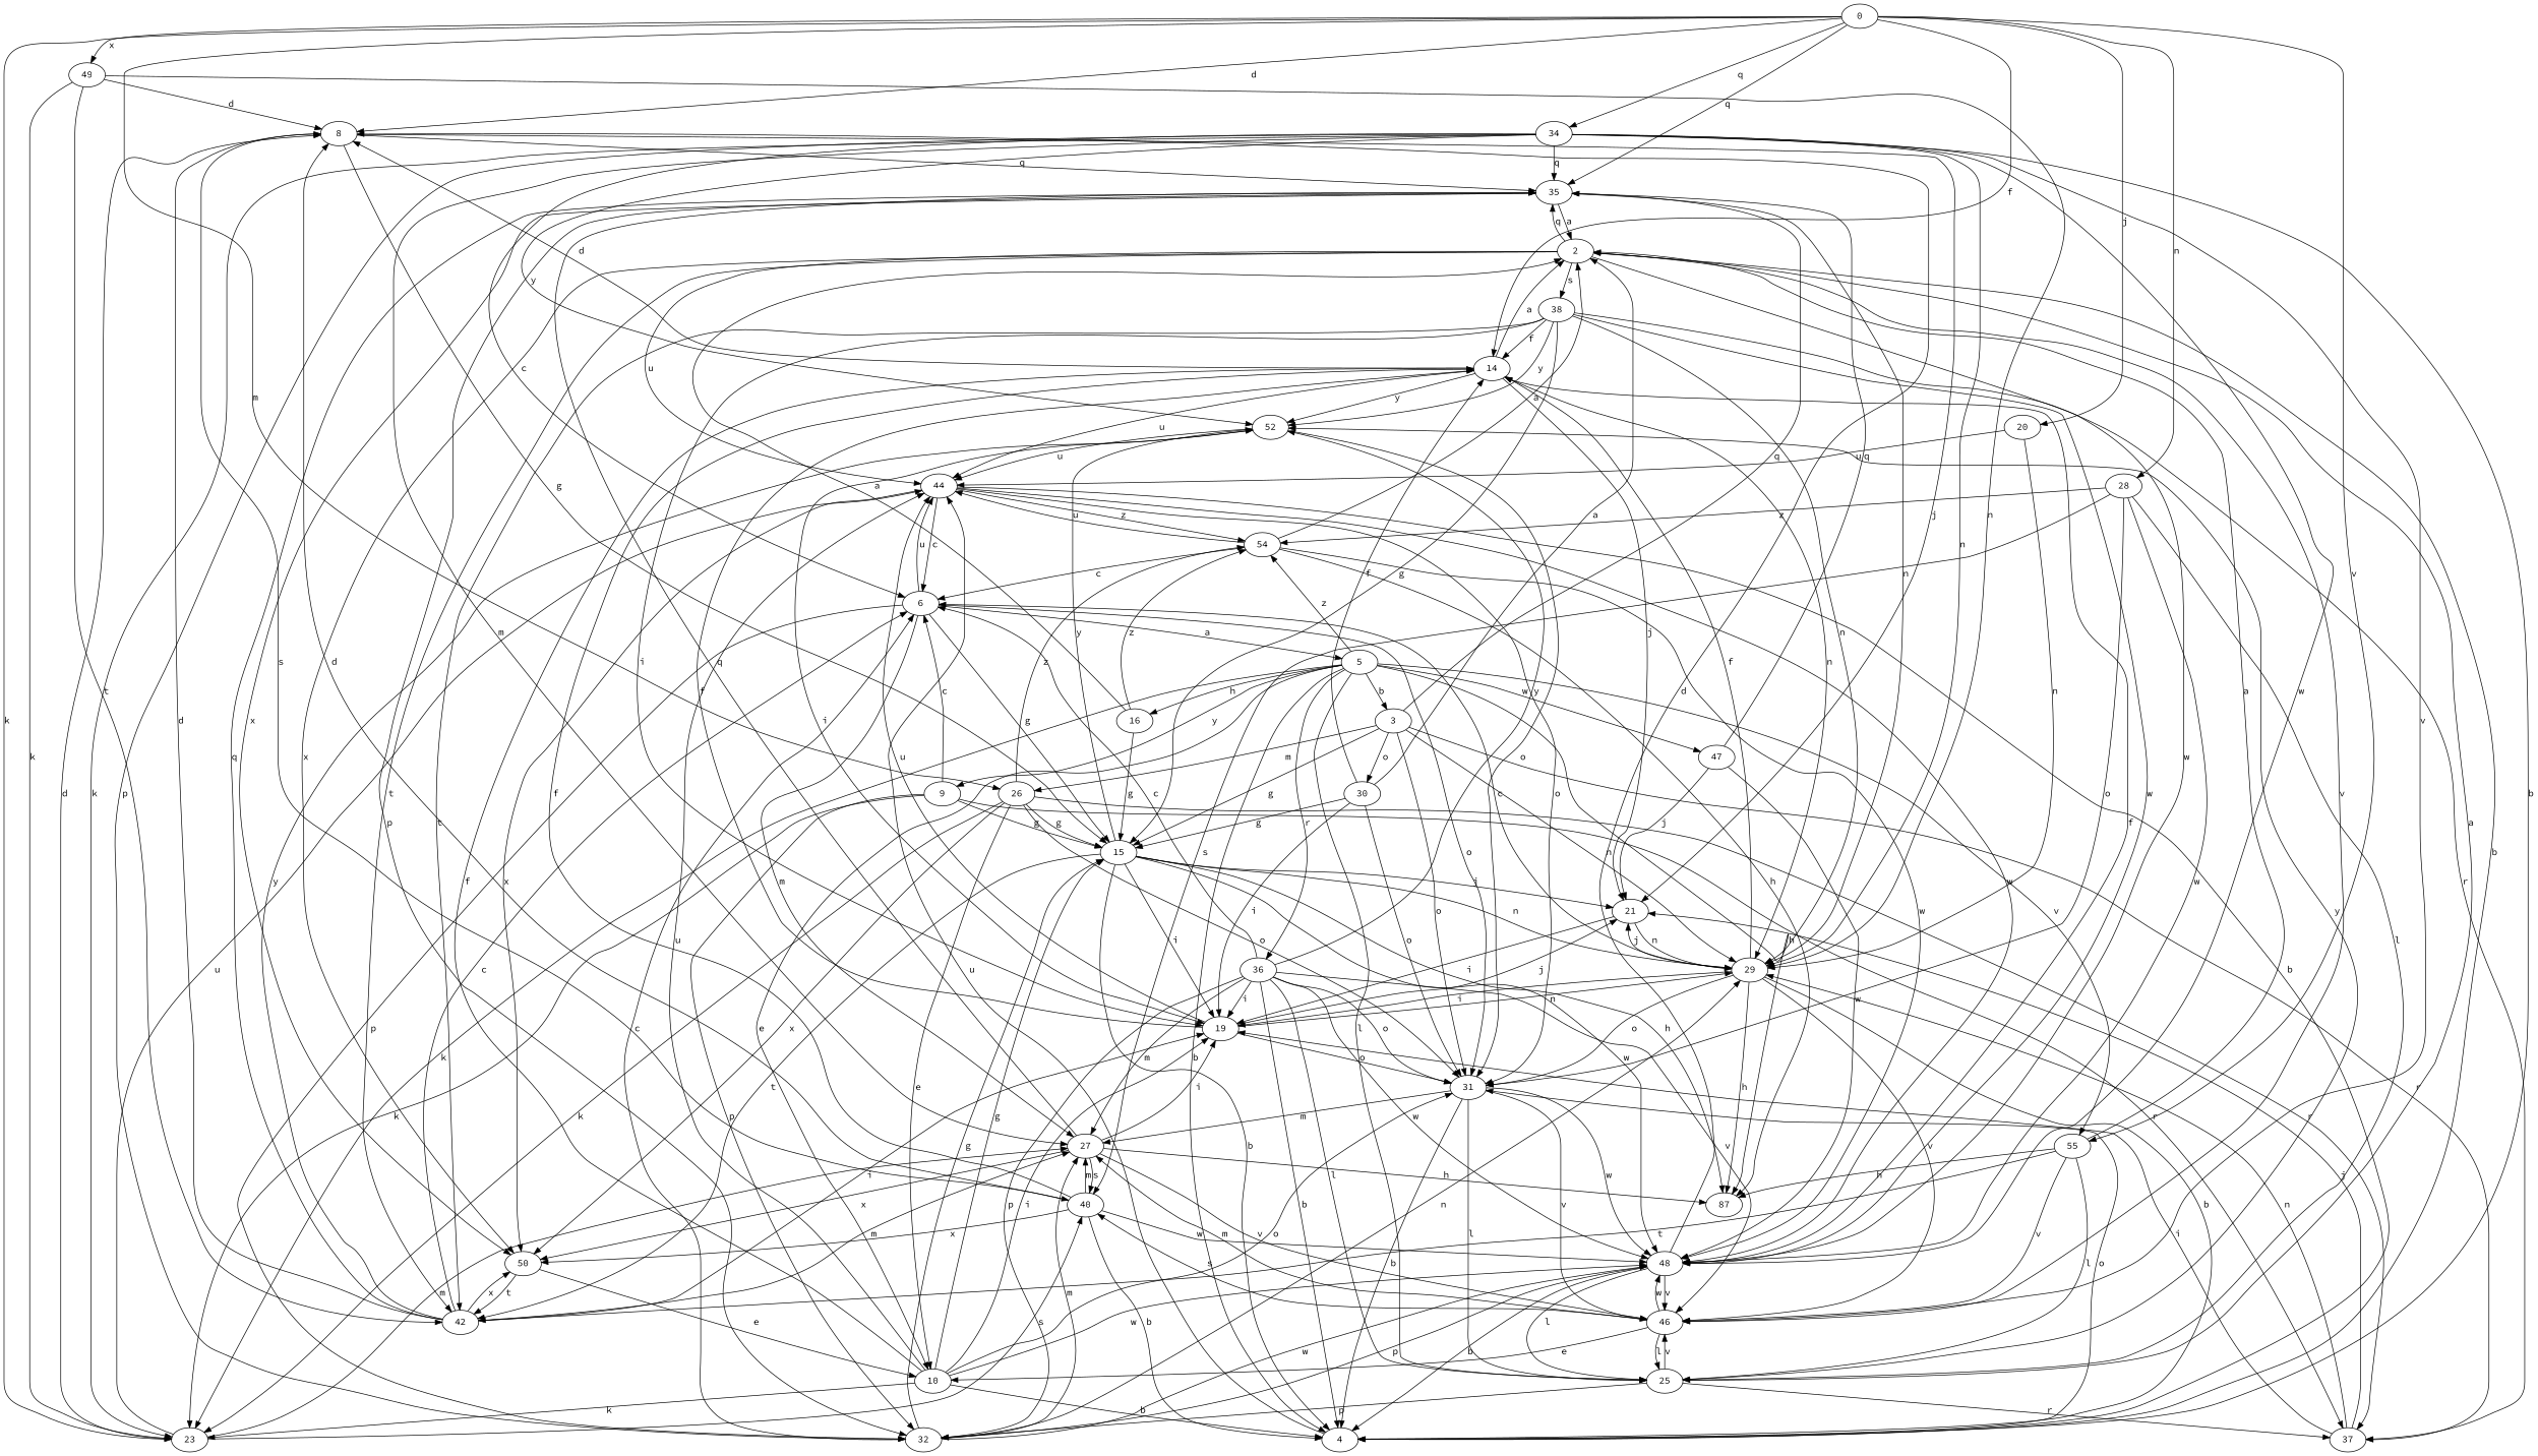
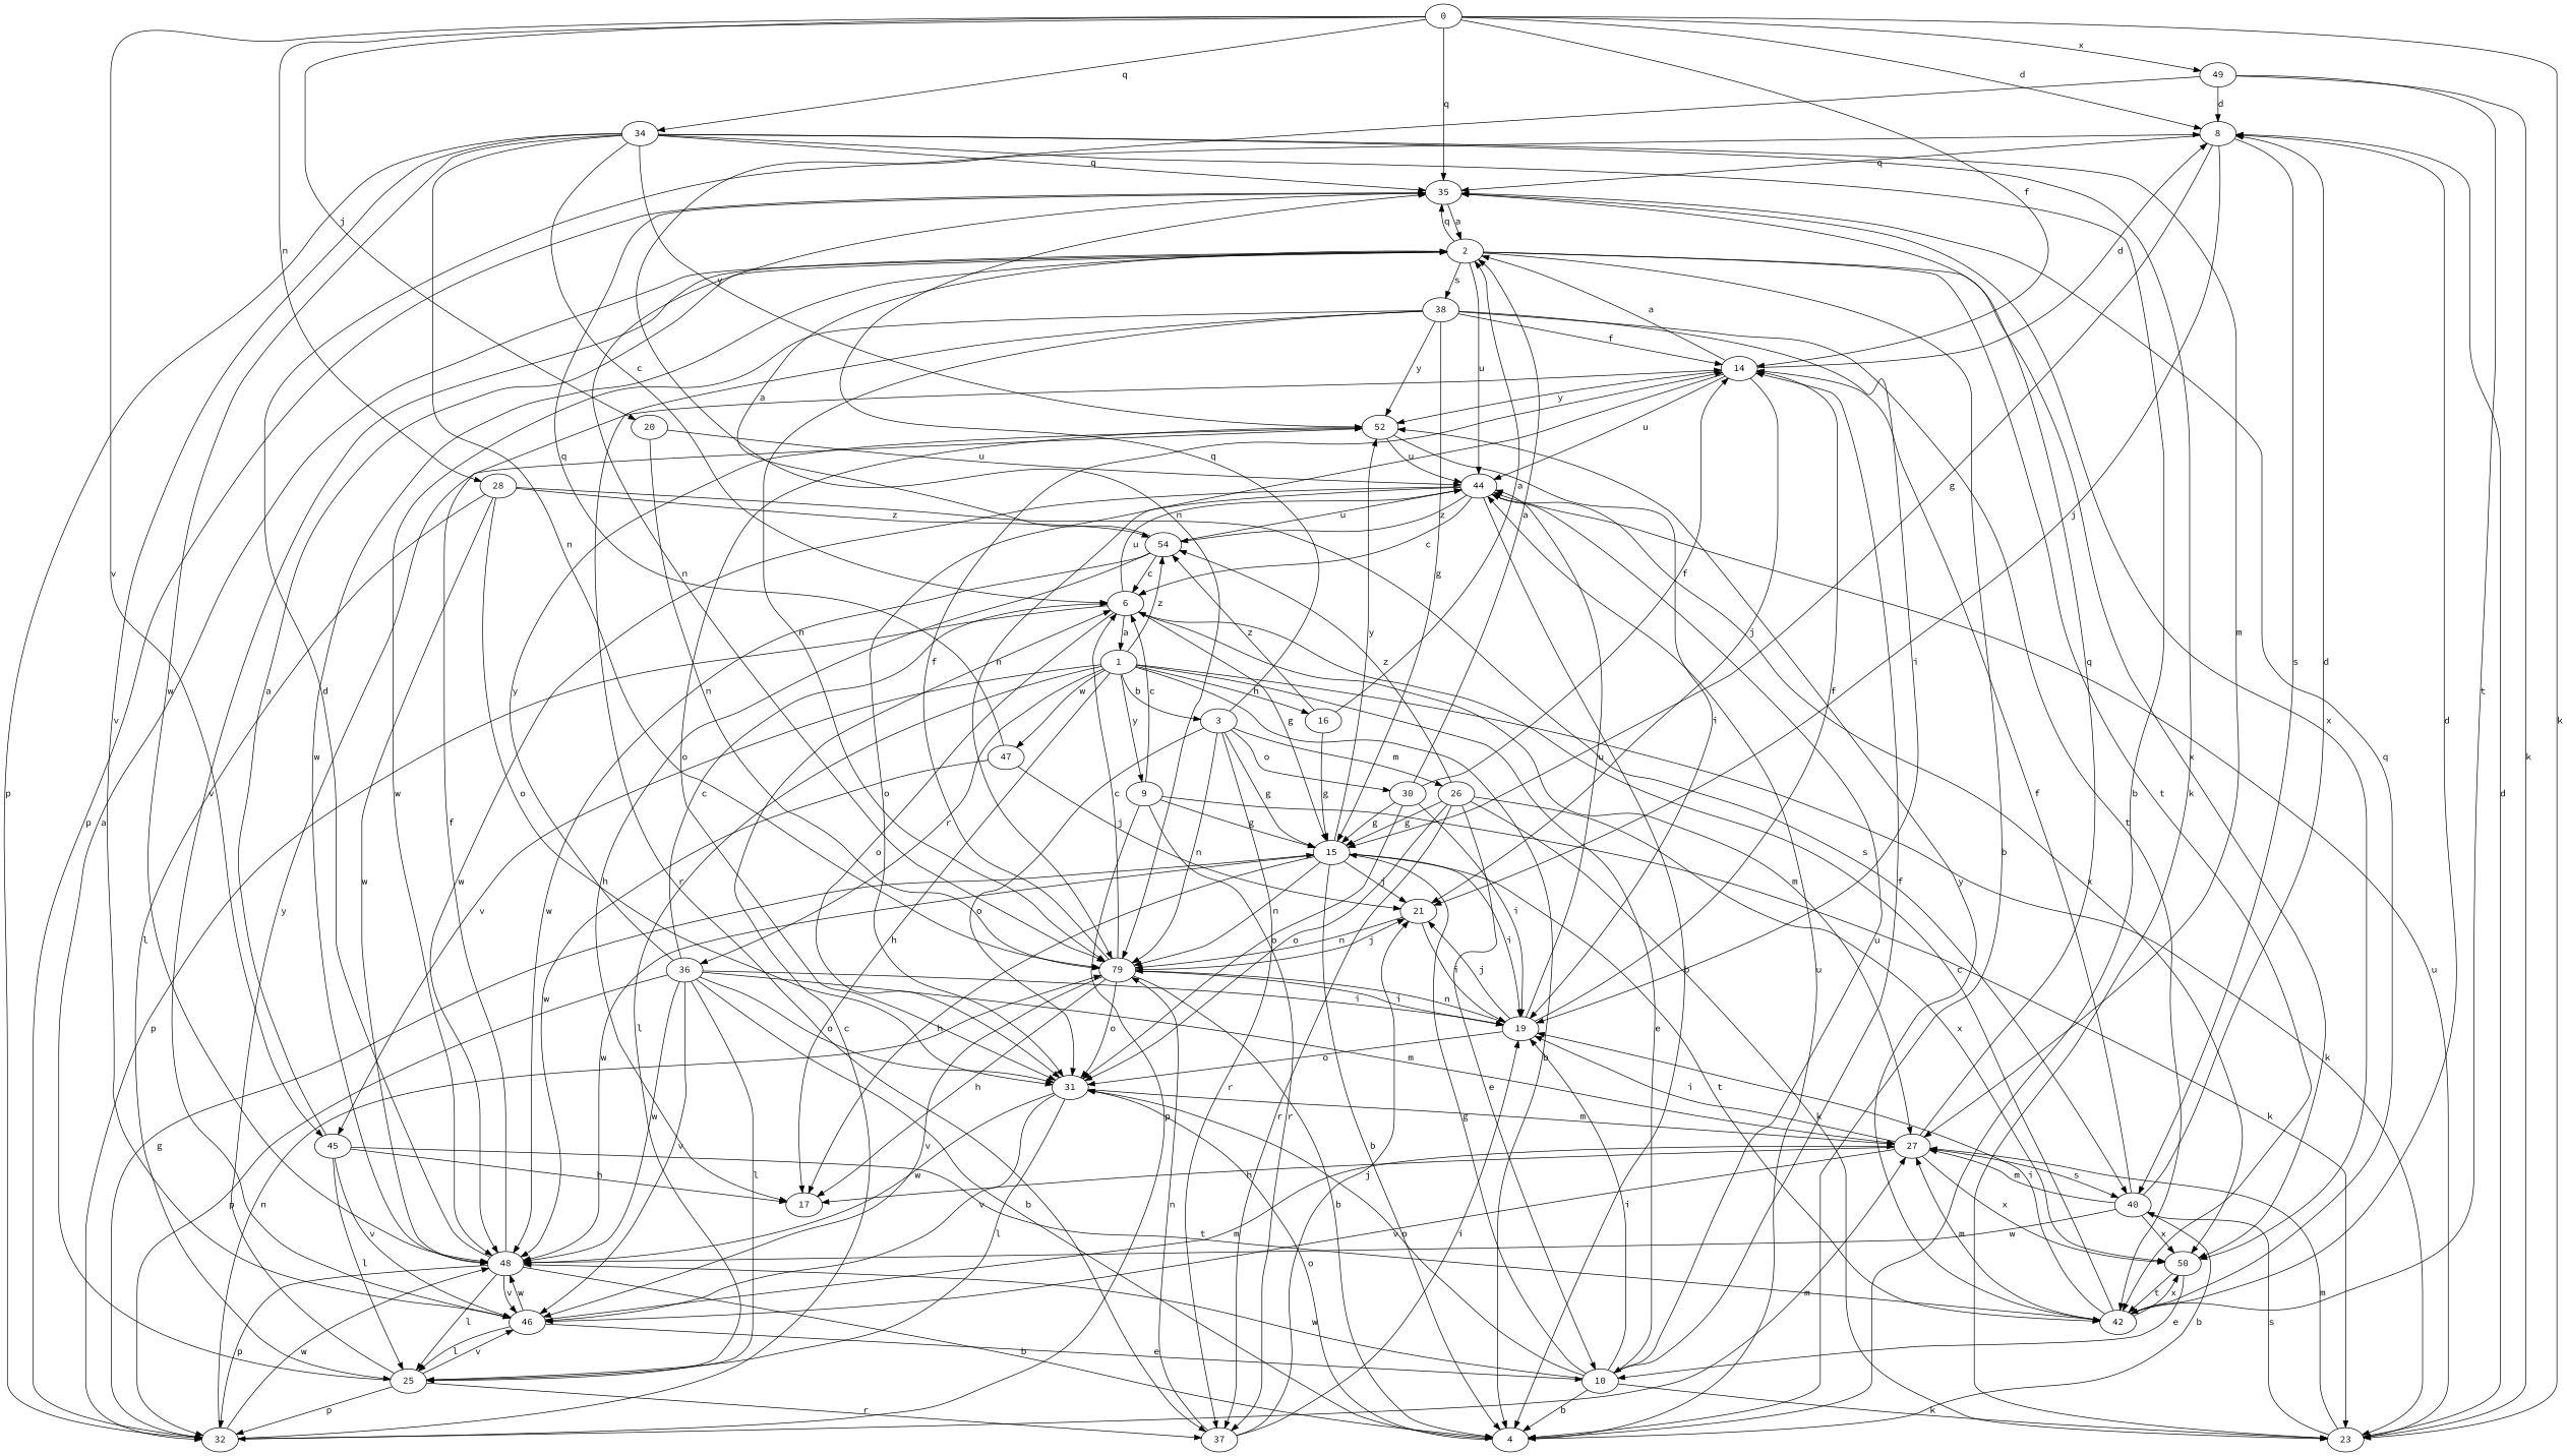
  strict digraph {
    fontname="Source Code Pro"
    node [fontname="Source Code Pro"]
    edge [fontname="Source Code Pro"]
    0
    8
    n3 [label=14]
    20
    23
    26
    28
    34
    35
-   45 [label=55]
+   45
    49
    15
    21
    40
    2
    44
-   29
+   29 [label=79]
    52
    27
    10
    54
    50
    31
    37
    25
    48
    4
    46
    6
    32
-   17 [label=87]
+   17
    42
-   1 [label=5]
+   1
    3
    9
    16
    36
    47
    30
    19
    38
    0 -> 8 [label=d]
    0 -> n3 [label=f]
    0 -> 20 [label=j]
    0 -> 23 [label=k]
-   0 -> 26 [label=m]
    0 -> 28 [label=n]
    0 -> 34 [label=q]
    0 -> 35 [label=q]
    0 -> 45 [label=v]
    0 -> 49 [label=x]
    8 -> 35 [label=q]
    8 -> 15 [label=g]
    8 -> 21 [label=j]
    8 -> 40 [label=s]
    n3 -> 8 [label=d]
    n3 -> 21 [label=j]
    n3 -> 2 [label=a]
    n3 -> 44 [label=u]
    n3 -> 29 [label=n]
    n3 -> 52 [label=y]
    20 -> 44 [label=u]
    20 -> 29 [label=n]
    23 -> 8 [label=d]
    23 -> 40 [label=s]
    23 -> 44 [label=u]
    23 -> 27 [label=m]
    26 -> 23 [label=k]
    26 -> 15 [label=g]
    26 -> 10 [label=e]
    26 -> 54 [label=z]
    26 -> 50 [label=x]
    26 -> 31 [label=o]
    26 -> 37 [label=r]
    28 -> 40 [label=s]
    28 -> 54 [label=z]
    28 -> 31 [label=o]
    28 -> 25 [label=l]
    28 -> 48 [label=w]
    34 -> 23 [label=k]
    34 -> 35 [label=q]
    34 -> 29 [label=n]
    34 -> 52 [label=y]
    34 -> 27 [label=m]
    34 -> 48 [label=w]
    34 -> 4 [label=b]
    34 -> 46 [label=v]
    34 -> 6 [label=c]
    34 -> 32 [label=p]
    35 -> 2 [label=a]
    35 -> 29 [label=n]
    35 -> 50 [label=x]
    35 -> 32 [label=p]
    45 -> 2 [label=a]
    45 -> 25 [label=l]
    45 -> 46 [label=v]
    45 -> 17 [label=h]
    45 -> 42 [label=t]
    49 -> 8 [label=d]
    49 -> 23 [label=k]
    49 -> 29 [label=n]
    49 -> 42 [label=t]
    15 -> 21 [label=j]
    15 -> 29 [label=n]
    15 -> 52 [label=y]
    15 -> 48 [label=w]
    15 -> 4 [label=b]
    15 -> 17 [label=h]
    15 -> 42 [label=t]
    15 -> 19 [label=i]
    21 -> 29 [label=n]
    21 -> 19 [label=i]
    40 -> 8 [label=d]
    40 -> n3 [label=f]
    40 -> 27 [label=m]
    40 -> 50 [label=x]
    40 -> 48 [label=w]
    40 -> 4 [label=b]
    2 -> 35 [label=q]
    2 -> 44 [label=u]
    2 -> 50 [label=x]
    2 -> 48 [label=w]
    2 -> 4 [label=b]
    2 -> 46 [label=v]
    2 -> 42 [label=t]
    2 -> 38 [label=s]
    44 -> 54 [label=z]
    44 -> 50 [label=x]
    44 -> 31 [label=o]
    44 -> 48 [label=w]
    44 -> 4 [label=b]
    44 -> 6 [label=c]
    29 -> n3 [label=f]
    29 -> 21 [label=j]
    29 -> 31 [label=o]
    29 -> 4 [label=b]
    29 -> 46 [label=v]
    29 -> 6 [label=c]
    29 -> 17 [label=h]
    29 -> 19 [label=i]
    52 -> 44 [label=u]
    52 -> 31 [label=o]
    52 -> 19 [label=i]
    27 -> 35 [label=q]
    27 -> 40 [label=s]
    27 -> 50 [label=x]
    27 -> 46 [label=v]
    27 -> 17 [label=h]
    27 -> 19 [label=i]
    10 -> n3 [label=f]
    10 -> 23 [label=k]
    10 -> 15 [label=g]
    10 -> 44 [label=u]
    10 -> 31 [label=o]
    10 -> 48 [label=w]
    10 -> 4 [label=b]
    10 -> 19 [label=i]
    54 -> 2 [label=a]
    54 -> 44 [label=u]
    54 -> 48 [label=w]
    54 -> 6 [label=c]
    54 -> 17 [label=h]
    50 -> 10 [label=e]
    50 -> 42 [label=t]
    31 -> 27 [label=m]
    31 -> 25 [label=l]
    31 -> 48 [label=w]
-   31 -> 4 [label=b]
    31 -> 46 [label=v]
    37 -> 21 [label=j]
    37 -> 29 [label=n]
    37 -> 19 [label=i]
    25 -> 2 [label=a]
    25 -> 52 [label=y]
    25 -> 37 [label=r]
    25 -> 46 [label=v]
    25 -> 32 [label=p]
    48 -> 8 [label=d]
    48 -> n3 [label=f]
    48 -> 25 [label=l]
    48 -> 4 [label=b]
    48 -> 46 [label=v]
    48 -> 32 [label=p]
    4 -> 44 [label=u]
    4 -> 31 [label=o]
-   46 -> 40 [label=s]
    46 -> 27 [label=m]
    46 -> 10 [label=e]
    46 -> 25 [label=l]
    46 -> 48 [label=w]
    6 -> 15 [label=g]
    6 -> 44 [label=u]
    6 -> 27 [label=m]
    6 -> 31 [label=o]
    6 -> 32 [label=p]
    6 -> 1 [label=a]
    32 -> 15 [label=g]
    32 -> 29 [label=n]
    32 -> 27 [label=m]
    32 -> 48 [label=w]
    32 -> 6 [label=c]
    42 -> 8 [label=d]
    42 -> 35 [label=q]
    42 -> 52 [label=y]
    42 -> 27 [label=m]
    42 -> 50 [label=x]
    42 -> 6 [label=c]
    42 -> 19 [label=i]
    1 -> 23 [label=k]
    1 -> 45 [label=v]
    1 -> 10 [label=e]
    1 -> 54 [label=z]
    1 -> 25 [label=l]
    1 -> 4 [label=b]
    1 -> 17 [label=h]
    1 -> 3 [label=b]
    1 -> 9 [label=y]
    1 -> 16 [label=h]
    1 -> 36 [label=r]
    1 -> 47 [label=w]
    3 -> 26 [label=m]
    3 -> 35 [label=q]
    3 -> 15 [label=g]
    3 -> 29 [label=n]
    3 -> 31 [label=o]
    3 -> 37 [label=r]
    3 -> 30 [label=o]
    9 -> 23 [label=k]
    9 -> 15 [label=g]
    9 -> 37 [label=r]
    9 -> 6 [label=c]
    9 -> 32 [label=p]
    16 -> 15 [label=g]
    16 -> 2 [label=a]
    16 -> 54 [label=z]
    36 -> 52 [label=y]
    36 -> 27 [label=m]
    36 -> 31 [label=o]
    36 -> 25 [label=l]
    36 -> 48 [label=w]
    36 -> 4 [label=b]
    36 -> 46 [label=v]
    36 -> 6 [label=c]
    36 -> 32 [label=p]
    36 -> 19 [label=i]
    47 -> 35 [label=q]
    47 -> 21 [label=j]
    47 -> 48 [label=w]
    30 -> n3 [label=f]
    30 -> 15 [label=g]
    30 -> 2 [label=a]
    30 -> 31 [label=o]
    30 -> 19 [label=i]
    19 -> n3 [label=f]
    19 -> 21 [label=j]
    19 -> 44 [label=u]
    19 -> 29 [label=n]
    19 -> 31 [label=o]
    38 -> n3 [label=f]
    38 -> 15 [label=g]
    38 -> 29 [label=n]
    38 -> 52 [label=y]
    38 -> 37 [label=r]
    38 -> 48 [label=w]
    38 -> 42 [label=t]
    38 -> 19 [label=i]
  }
